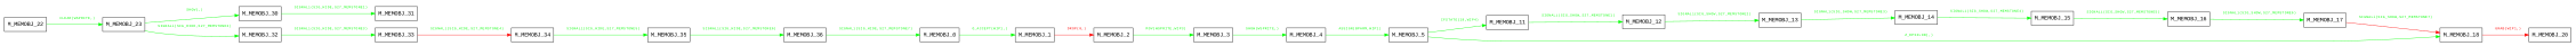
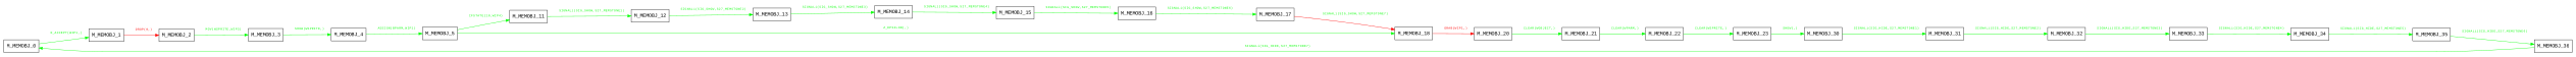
  digraph {
    fontname="Liberation Mono"
    rankdir=LR
    node [fontname="Liberation Mono" shape=record]
    edge [color=green fontcolor=green fontname="Liberation Mono"]
    M_MEMOBJ_0
    M_MEMOBJ_1
    M_MEMOBJ_2
    M_MEMOBJ_3
    M_MEMOBJ_4
    M_MEMOBJ_5
    M_MEMOBJ_11
    M_MEMOBJ_18
    M_MEMOBJ_12
    M_MEMOBJ_20
    M_MEMOBJ_13
+   M_MEMOBJ_21
    M_MEMOBJ_14
    M_MEMOBJ_15
    M_MEMOBJ_16
    M_MEMOBJ_17
    M_MEMOBJ_22
    M_MEMOBJ_23
    M_MEMOBJ_30
    M_MEMOBJ_31
    M_MEMOBJ_32
    M_MEMOBJ_33
    M_MEMOBJ_34
    M_MEMOBJ_35
    M_MEMOBJ_36
    M_MEMOBJ_0 -> M_MEMOBJ_1 [label=< <font face="Courier New" point-size="10"> O_ACCEPT(WIP1,)<br/> </font>>]
    M_MEMOBJ_1 -> M_MEMOBJ_2 [color=red fontcolor=red label=< <font face="Courier New" point-size="10"> DROP(0,)<br/> </font>>]
    M_MEMOBJ_2 -> M_MEMOBJ_3 [label=< <font face="Courier New" point-size="10"> MOV(WSPRITE,WIP3)<br/> </font>>]
    M_MEMOBJ_3 -> M_MEMOBJ_4 [label=< <font face="Courier New" point-size="10"> SHOW(WSPRITE,)<br/> </font>>]
    M_MEMOBJ_4 -> M_MEMOBJ_5 [label=< <font face="Courier New" point-size="10"> ASSIGN(BPARM,WIP1)<br/> </font>>]
    M_MEMOBJ_5 -> M_MEMOBJ_11 [label=< <font face="Courier New" point-size="10"> IFSTATE(18,WIP4)<br/> </font>>]
    M_MEMOBJ_5 -> M_MEMOBJ_18 [label=< <font face="Courier New" point-size="10"> Z_EPSILON(,)<br/> </font>>]
    M_MEMOBJ_11 -> M_MEMOBJ_12 [label=< <font face="Courier New" point-size="10"> SIGNALi(SIG_SHOW,S27_MEMSTONE1)<br/> </font>>]
    M_MEMOBJ_18 -> M_MEMOBJ_20 [color=red fontcolor=red label=< <font face="Courier New" point-size="10"> GRAB(WIP1,)<br/> </font>>]
    M_MEMOBJ_12 -> M_MEMOBJ_13 [label=< <font face="Courier New" point-size="10"> SIGNALi(SIG_SHOW,S27_MEMSTONE2)<br/> </font>>]
+   M_MEMOBJ_20 -> M_MEMOBJ_21 [label=< <font face="Courier New" point-size="10"> CLEAR(WOBJECT,)<br/> </font>>]
    M_MEMOBJ_13 -> M_MEMOBJ_14 [label=< <font face="Courier New" point-size="10"> SIGNALi(SIG_SHOW,S27_MEMSTONE3)<br/> </font>>]
+   M_MEMOBJ_21 -> M_MEMOBJ_22 [label=< <font face="Courier New" point-size="10"> CLEAR(WPARM,)<br/> </font>>]
    M_MEMOBJ_14 -> M_MEMOBJ_15 [label=< <font face="Courier New" point-size="10"> SIGNALi(SIG_SHOW,S27_MEMSTONE4)<br/> </font>>]
    M_MEMOBJ_15 -> M_MEMOBJ_16 [label=< <font face="Courier New" point-size="10"> SIGNALi(SIG_SHOW,S27_MEMSTONE5)<br/> </font>>]
    M_MEMOBJ_16 -> M_MEMOBJ_17 [label=< <font face="Courier New" point-size="10"> SIGNALi(SIG_SHOW,S27_MEMSTONE6)<br/> </font>>]
    M_MEMOBJ_17 -> M_MEMOBJ_18 [color=red label=< <font face="Courier New" point-size="10"> SIGNALi(SIG_SHOW,S27_MEMSTONE7)<br/> </font>>]
    M_MEMOBJ_22 -> M_MEMOBJ_23 [label=< <font face="Courier New" point-size="10"> CLEAR(WSPRITE,)<br/> </font>>]
    M_MEMOBJ_23 -> M_MEMOBJ_30 [label=< <font face="Courier New" point-size="10"> SHOW(,)<br/> </font>>]
    M_MEMOBJ_30 -> M_MEMOBJ_31 [label=< <font face="Courier New" point-size="10"> SIGNALi(SIG_HIDE,S27_MEMSTONE1)<br/> </font>>]
-   M_MEMOBJ_23 -> M_MEMOBJ_32 [label=< <font face="Courier New" point-size="10"> SIGNALi(SIG_HIDE,S27_MEMSTONE2)<br/> </font>>]
+   M_MEMOBJ_31 -> M_MEMOBJ_32 [label=< <font face="Courier New" point-size="10"> SIGNALi(SIG_HIDE,S27_MEMSTONE2)<br/> </font>>]
    M_MEMOBJ_32 -> M_MEMOBJ_33 [label=< <font face="Courier New" point-size="10"> SIGNALi(SIG_HIDE,S27_MEMSTONE3)<br/> </font>>]
-   M_MEMOBJ_33 -> M_MEMOBJ_34 [color=red label=< <font face="Courier New" point-size="10"> SIGNALi(SIG_HIDE,S27_MEMSTONE4)<br/> </font>>]
+   M_MEMOBJ_33 -> M_MEMOBJ_34 [label=< <font face="Courier New" point-size="10"> SIGNALi(SIG_HIDE,S27_MEMSTONE4)<br/> </font>>]
    M_MEMOBJ_34 -> M_MEMOBJ_35 [label=< <font face="Courier New" point-size="10"> SIGNALi(SIG_HIDE,S27_MEMSTONE5)<br/> </font>>]
    M_MEMOBJ_35 -> M_MEMOBJ_36 [label=< <font face="Courier New" point-size="10"> SIGNALi(SIG_HIDE,S27_MEMSTONE6)<br/> </font>>]
    M_MEMOBJ_36 -> M_MEMOBJ_0 [label=< <font face="Courier New" point-size="10"> SIGNALi(SIG_HIDE,S27_MEMSTONE7)<br/> </font>>]
  }
